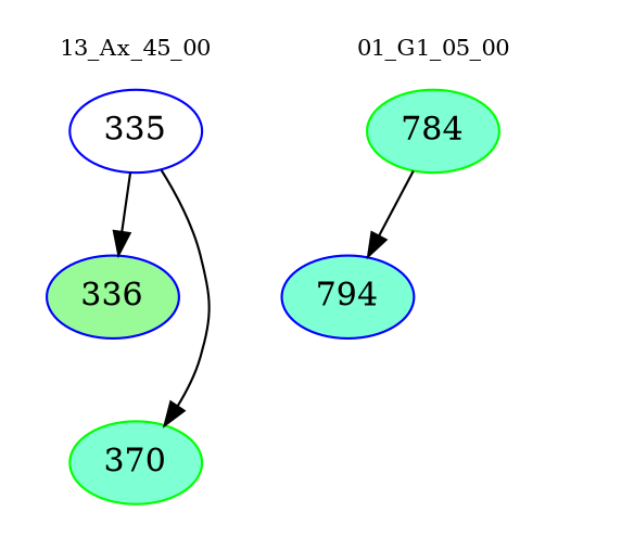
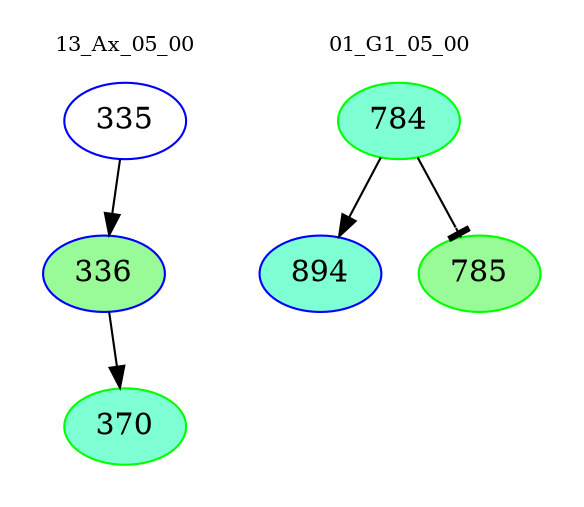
  digraph {
    node [color=blue fillcolor=aquamarine style=filled]
    edge [arrowhead=normal color=black]
    n1 [fillcolor=white label=335]
    n2 [fillcolor=palegreen label=336]
    n3 [color=green label=370]
    n4 [color=green label=784]
-   n5 [label=794]
+   n5 [label=894]
+   n6 [color=green fillcolor=palegreen label=785]
    subgraph cluster_1 {
      color=white
      fontsize=10
-     label="13_Ax_45_00"
+     label="13_Ax_05_00"
      n1
      n2
      n3
    }
    subgraph cluster_2 {
      color=white
      fontsize=10
      label="01_G1_05_00"
      n4
      n5
+     n6
    }
    n1 -> n2
-   n1 -> n3
+   n2 -> n3
    n4 -> n5
+   n4 -> n6 [arrowhead=tee]
  }
